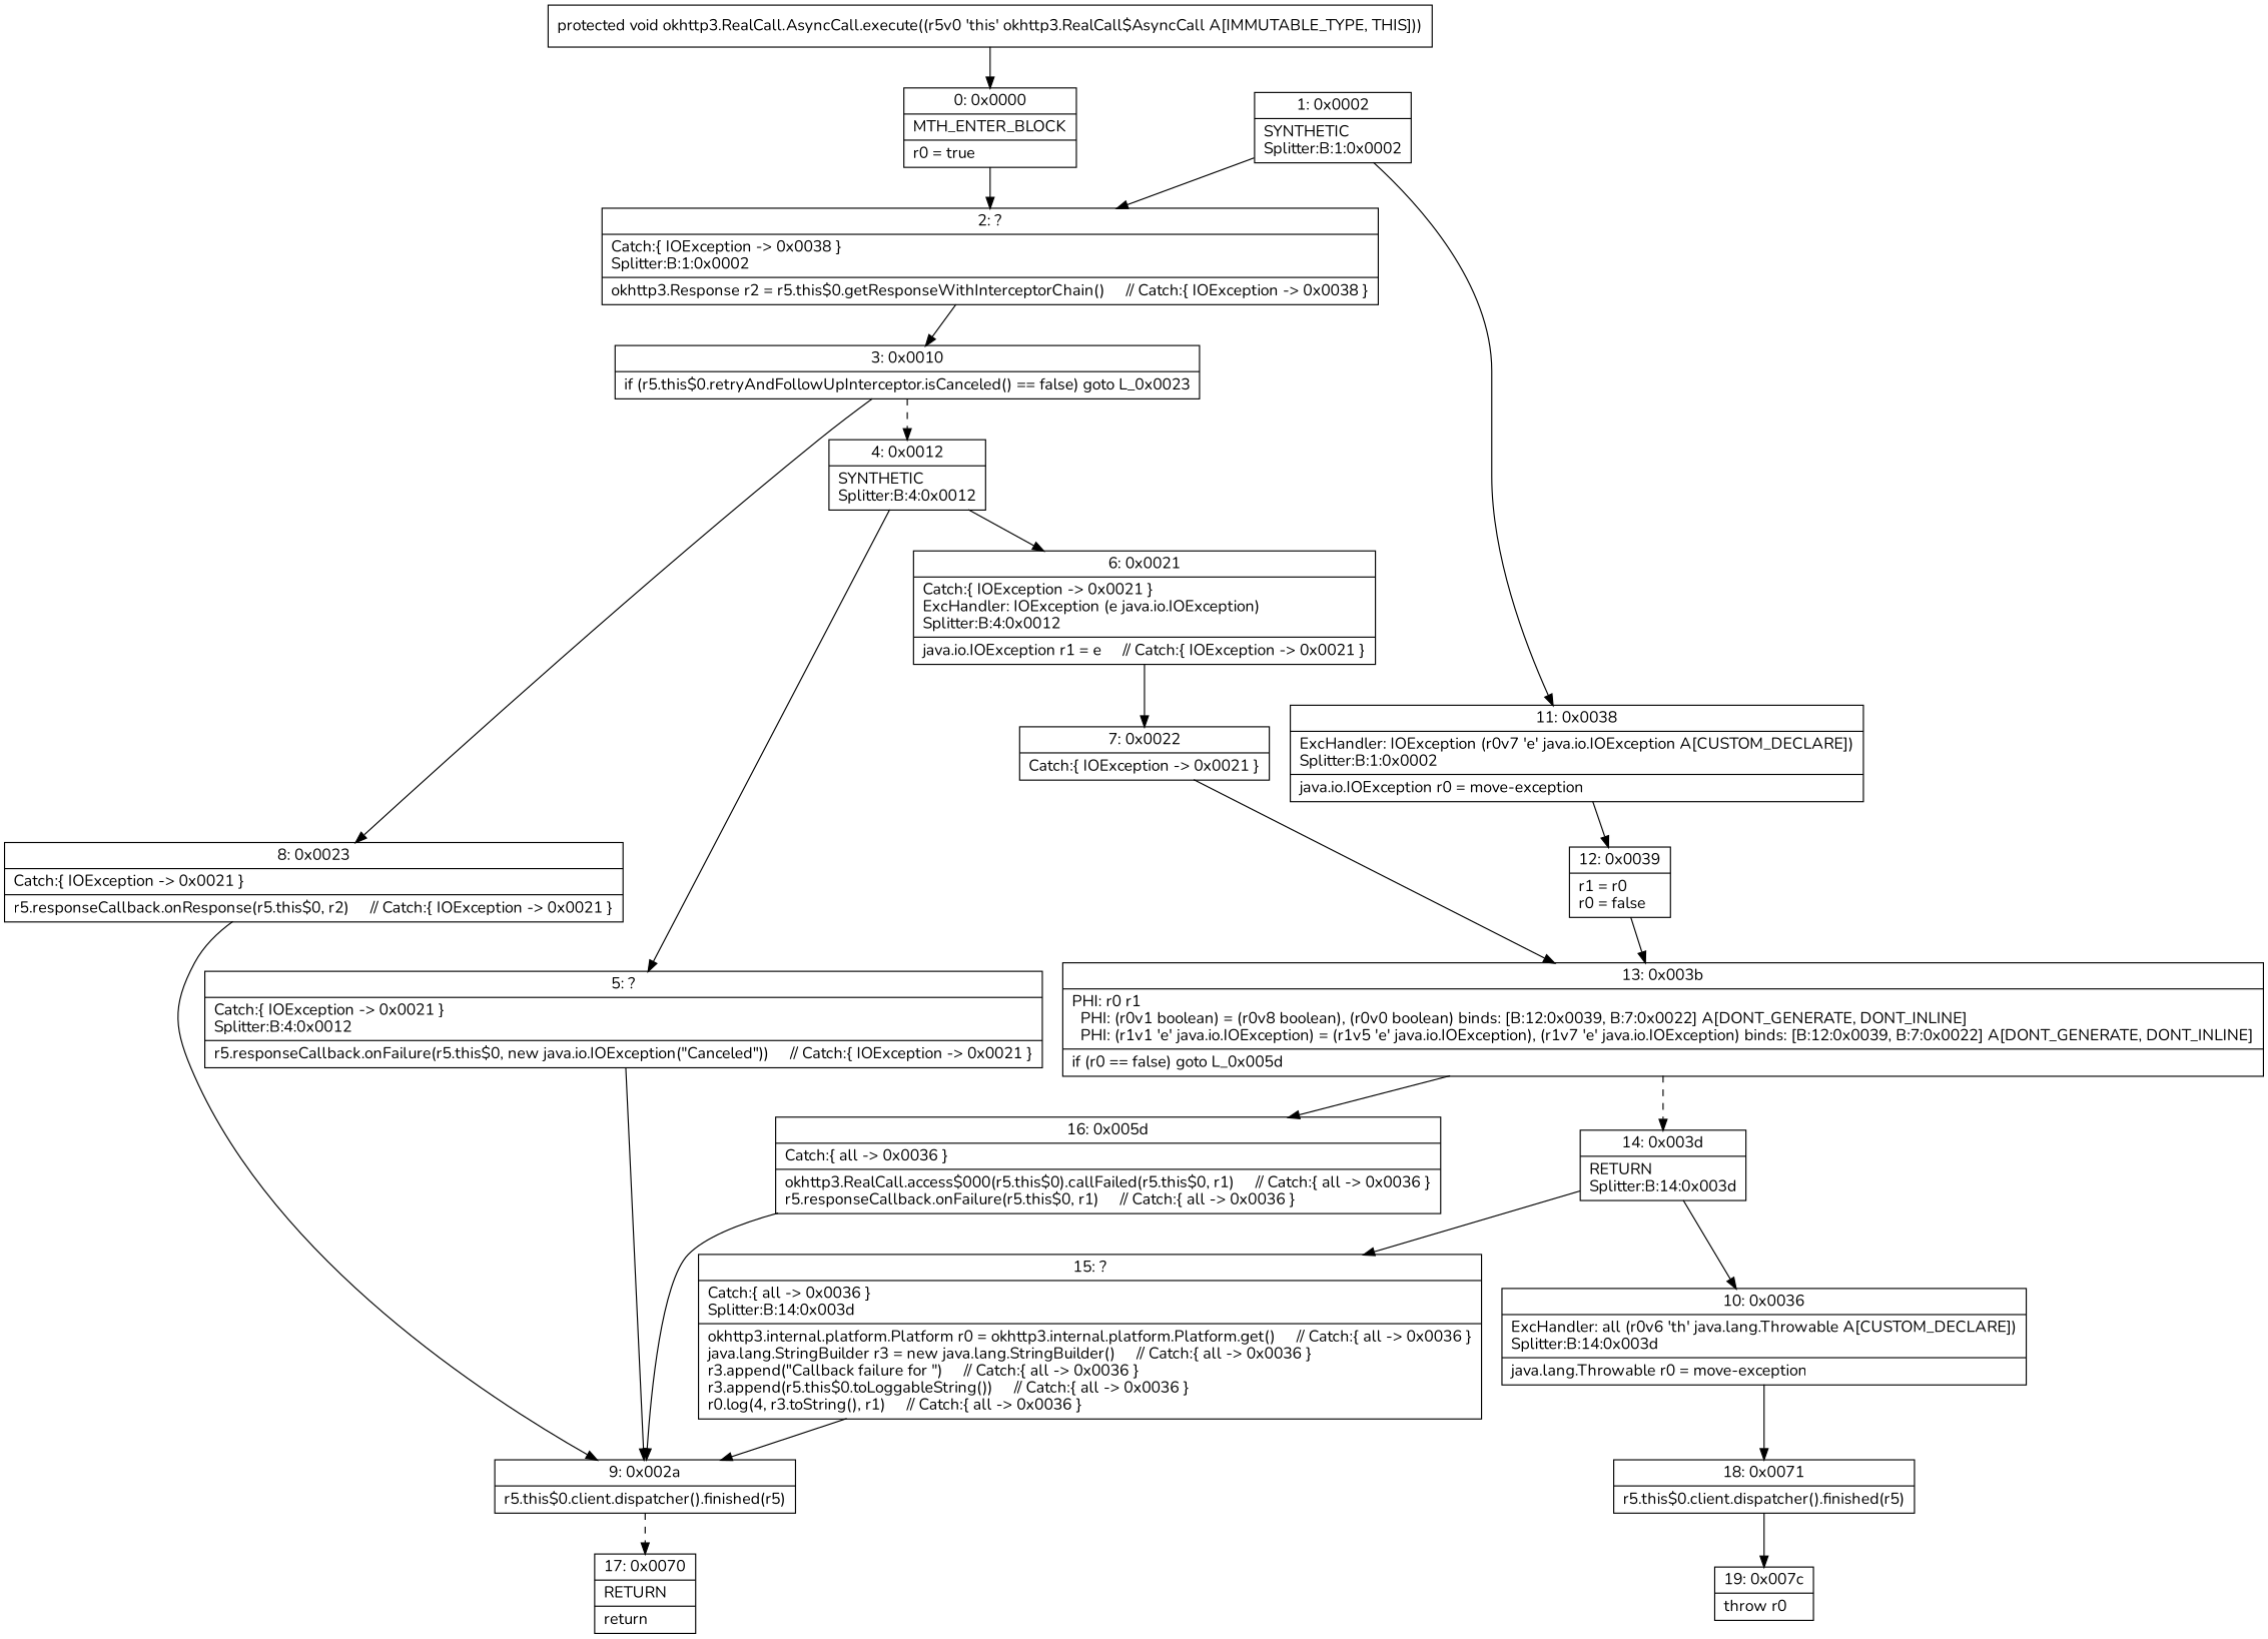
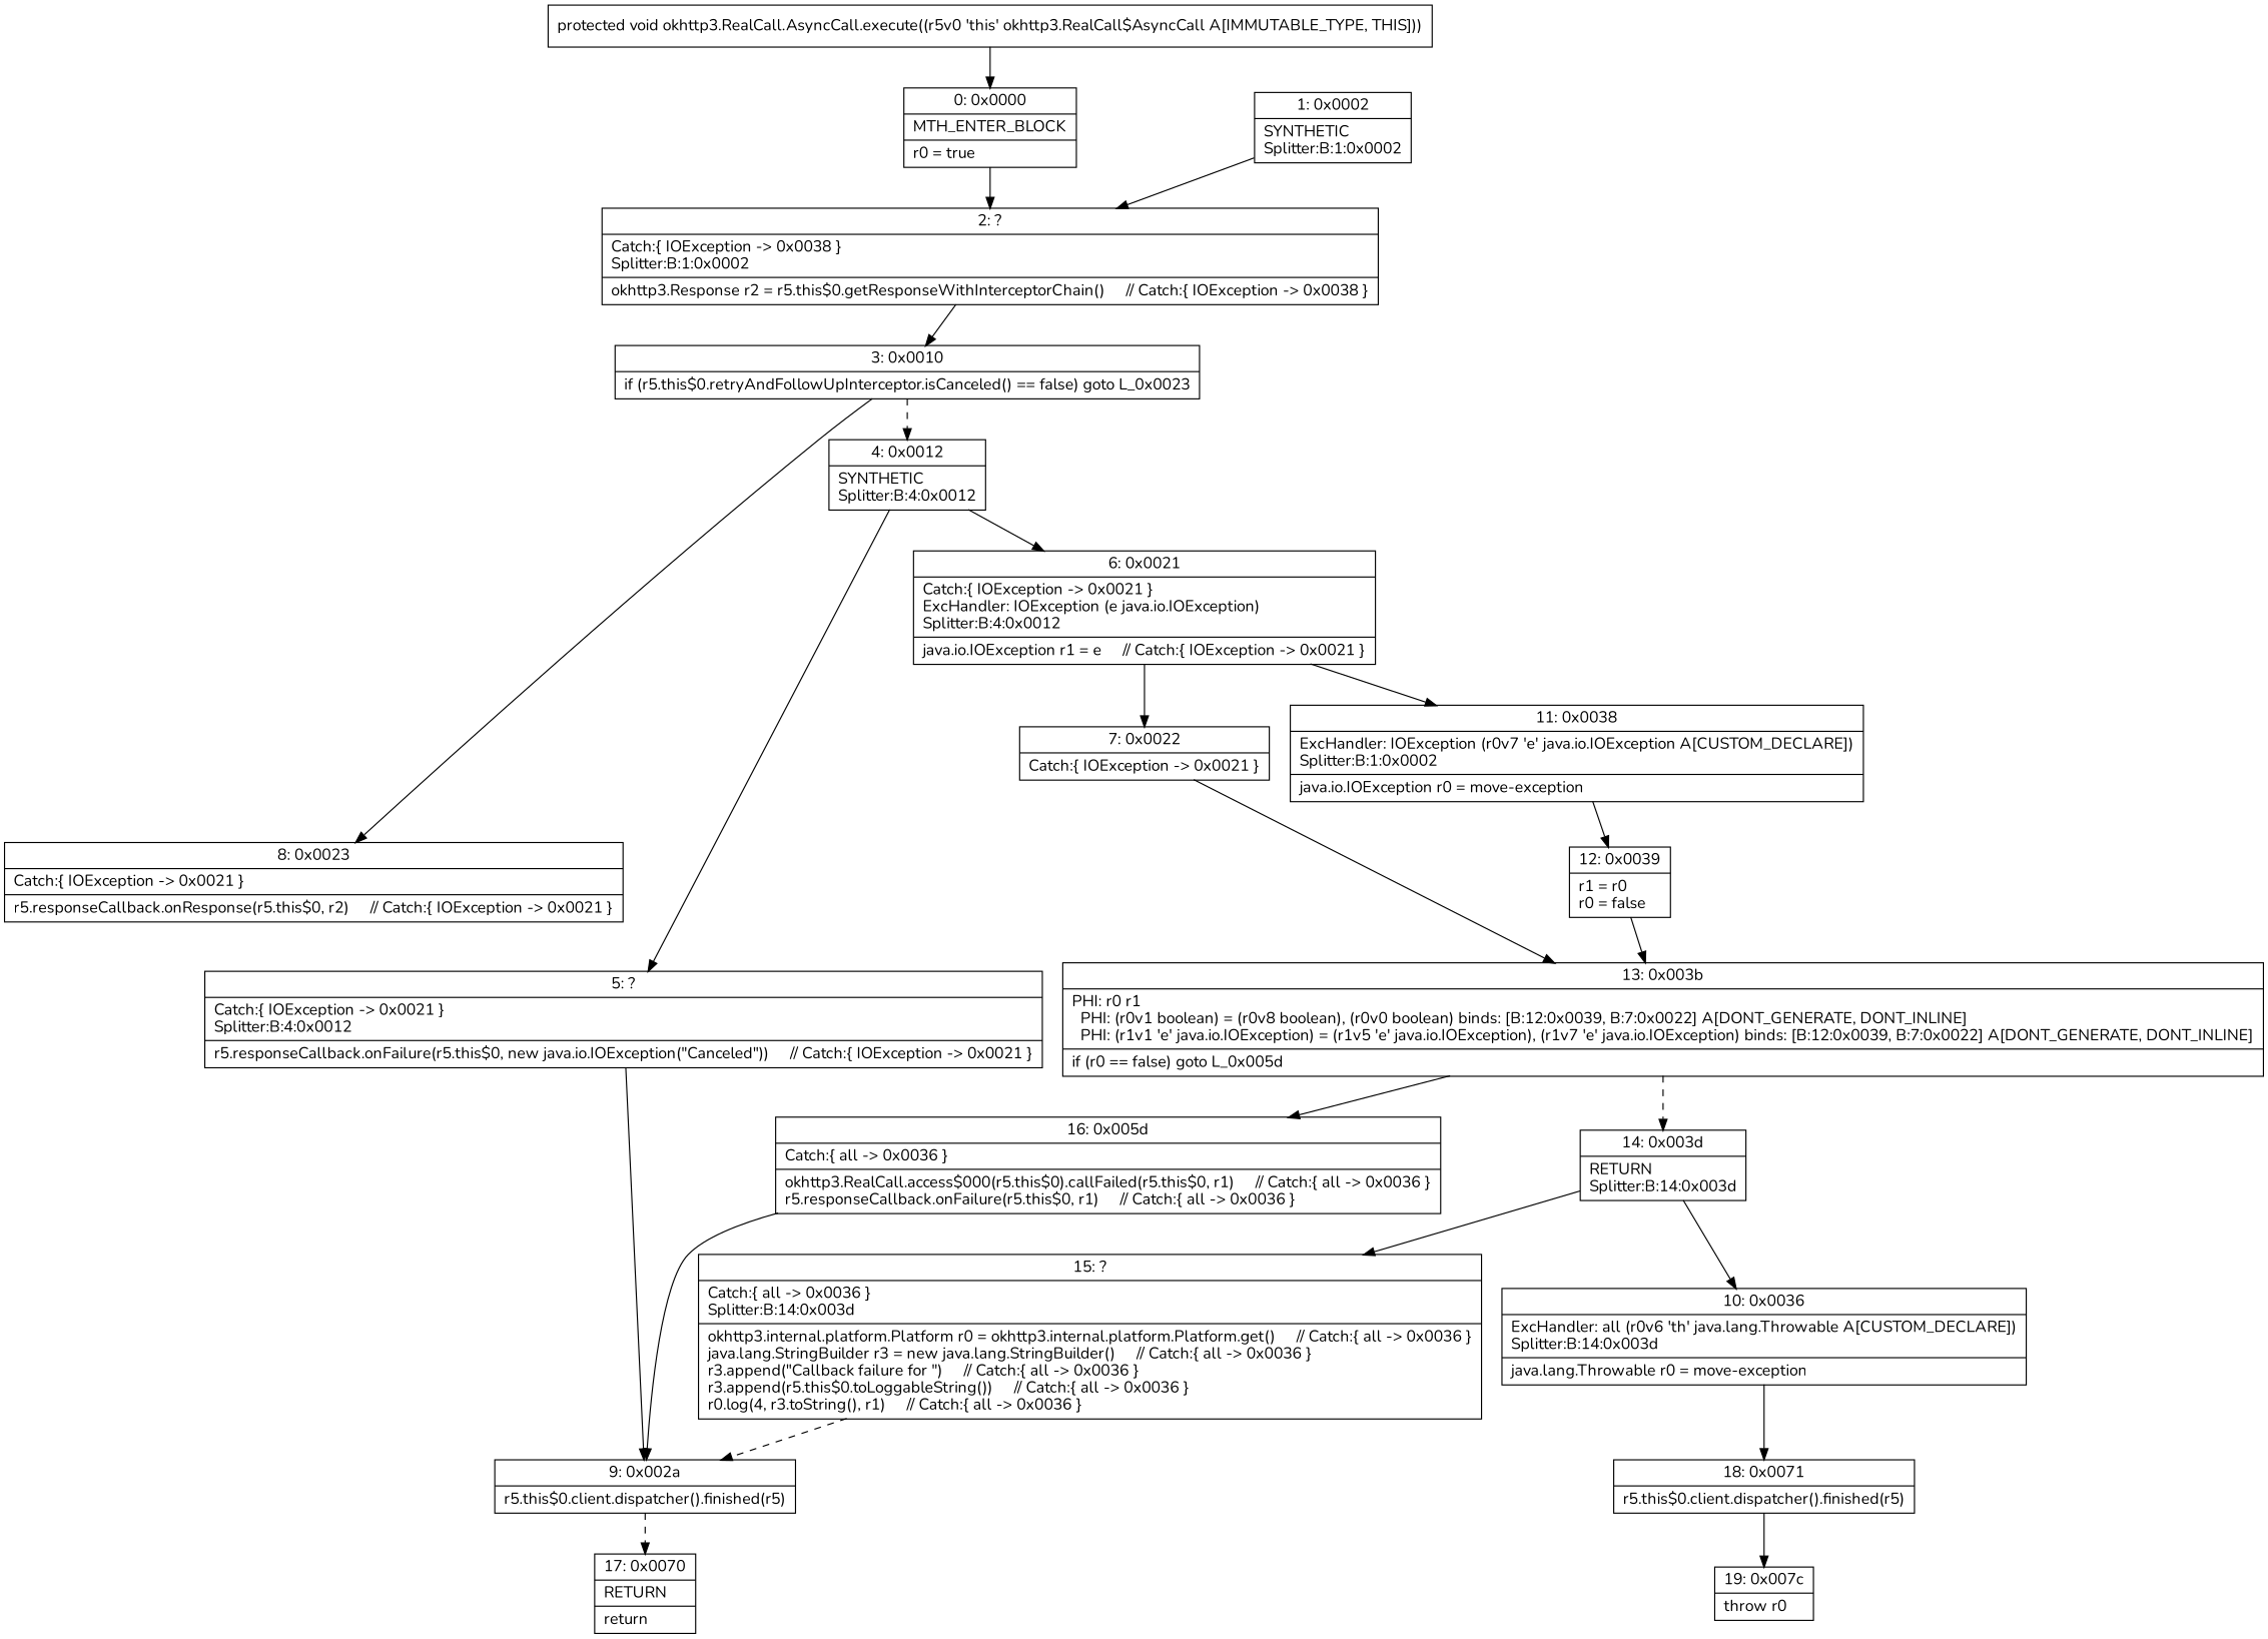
  digraph {
    fontname=Nunito
    node [fontname=Nunito shape=record]
    edge [fontname=Nunito]
    n1 [label="{0\:\ 0x0000|MTH_ENTER_BLOCK\l|r0 = true\l}"]
    n2 [label="{2\:\ ?|Catch:\{ IOException \-\> 0x0038 \}\lSplitter:B:1:0x0002\l|okhttp3.Response r2 = r5.this$0.getResponseWithInterceptorChain()     \/\/ Catch:\{ IOException \-\> 0x0038 \}\l}"]
    n3 [label="{1\:\ 0x0002|SYNTHETIC\lSplitter:B:1:0x0002\l}"]
    n4 [label="{11\:\ 0x0038|ExcHandler: IOException (r0v7 'e' java.io.IOException A[CUSTOM_DECLARE])\lSplitter:B:1:0x0002\l|java.io.IOException r0 = move\-exception\l}"]
    n5 [label="{3\:\ 0x0010|if (r5.this$0.retryAndFollowUpInterceptor.isCanceled() == false) goto L_0x0023\l}"]
    n6 [label="{12\:\ 0x0039|r1 = r0\lr0 = false\l}"]
    n7 [label="{4\:\ 0x0012|SYNTHETIC\lSplitter:B:4:0x0012\l}"]
    n8 [label="{8\:\ 0x0023|Catch:\{ IOException \-\> 0x0021 \}\l|r5.responseCallback.onResponse(r5.this$0, r2)     \/\/ Catch:\{ IOException \-\> 0x0021 \}\l}"]
    n9 [label="{5\:\ ?|Catch:\{ IOException \-\> 0x0021 \}\lSplitter:B:4:0x0012\l|r5.responseCallback.onFailure(r5.this$0, new java.io.IOException(\"Canceled\"))     \/\/ Catch:\{ IOException \-\> 0x0021 \}\l}"]
    n10 [label="{6\:\ 0x0021|Catch:\{ IOException \-\> 0x0021 \}\lExcHandler: IOException (e java.io.IOException)\lSplitter:B:4:0x0012\l|java.io.IOException r1 = e     \/\/ Catch:\{ IOException \-\> 0x0021 \}\l}"]
    n11 [label="{9\:\ 0x002a|r5.this$0.client.dispatcher().finished(r5)\l}"]
    n12 [label="{7\:\ 0x0022|Catch:\{ IOException \-\> 0x0021 \}\l}"]
    n13 [label="{17\:\ 0x0070|RETURN\l|return\l}"]
    n14 [label="{13\:\ 0x003b|PHI: r0 r1 \l  PHI: (r0v1 boolean) = (r0v8 boolean), (r0v0 boolean) binds: [B:12:0x0039, B:7:0x0022] A[DONT_GENERATE, DONT_INLINE]\l  PHI: (r1v1 'e' java.io.IOException) = (r1v5 'e' java.io.IOException), (r1v7 'e' java.io.IOException) binds: [B:12:0x0039, B:7:0x0022] A[DONT_GENERATE, DONT_INLINE]\l|if (r0 == false) goto L_0x005d\l}"]
    n15 [label="{14\:\ 0x003d|RETURN\lSplitter:B:14:0x003d\l}"]
    n16 [label="{16\:\ 0x005d|Catch:\{ all \-\> 0x0036 \}\l|okhttp3.RealCall.access$000(r5.this$0).callFailed(r5.this$0, r1)     \/\/ Catch:\{ all \-\> 0x0036 \}\lr5.responseCallback.onFailure(r5.this$0, r1)     \/\/ Catch:\{ all \-\> 0x0036 \}\l}"]
    n17 [label="{10\:\ 0x0036|ExcHandler: all (r0v6 'th' java.lang.Throwable A[CUSTOM_DECLARE])\lSplitter:B:14:0x003d\l|java.lang.Throwable r0 = move\-exception\l}"]
    n18 [label="{18\:\ 0x0071|r5.this$0.client.dispatcher().finished(r5)\l}"]
    n19 [label="{19\:\ 0x007c|throw r0\l}"]
    n20 [label="{15\:\ ?|Catch:\{ all \-\> 0x0036 \}\lSplitter:B:14:0x003d\l|okhttp3.internal.platform.Platform r0 = okhttp3.internal.platform.Platform.get()     \/\/ Catch:\{ all \-\> 0x0036 \}\ljava.lang.StringBuilder r3 = new java.lang.StringBuilder()     \/\/ Catch:\{ all \-\> 0x0036 \}\lr3.append(\"Callback failure for \")     \/\/ Catch:\{ all \-\> 0x0036 \}\lr3.append(r5.this$0.toLoggableString())     \/\/ Catch:\{ all \-\> 0x0036 \}\lr0.log(4, r3.toString(), r1)     \/\/ Catch:\{ all \-\> 0x0036 \}\l}"]
    n21 [label="{protected void okhttp3.RealCall.AsyncCall.execute((r5v0 'this' okhttp3.RealCall$AsyncCall A[IMMUTABLE_TYPE, THIS])) }"]
    n1 -> n2
    n2 -> n5
    n3 -> n2
-   n3 -> n4
+   n10 -> n4
    n4 -> n6
    n5 -> n7 [style=dashed]
    n5 -> n8
    n6 -> n14
    n7 -> n9
    n7 -> n10
-   n8 -> n11
    n9 -> n11
    n10 -> n12
    n11 -> n13 [style=dashed]
    n12 -> n14
    n14 -> n15 [style=dashed]
    n14 -> n16
    n15 -> n17
    n15 -> n20
    n16 -> n11
    n17 -> n18
    n18 -> n19
-   n20 -> n11
+   n20 -> n11 [style=dashed]
    n21 -> n1
  }
